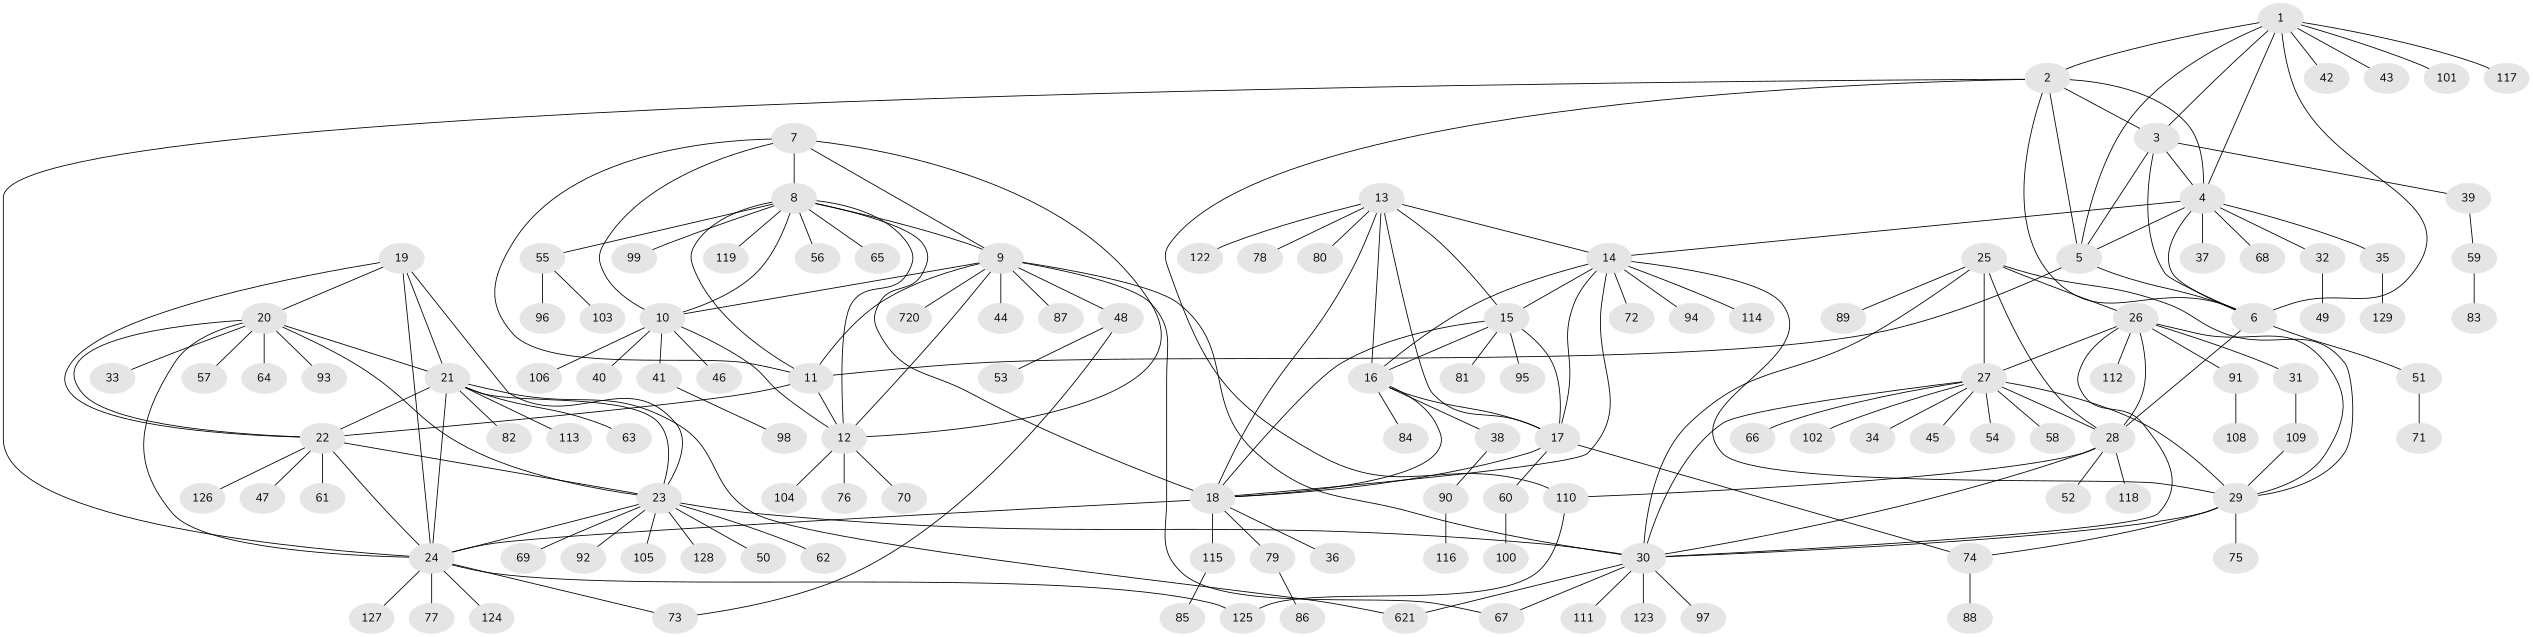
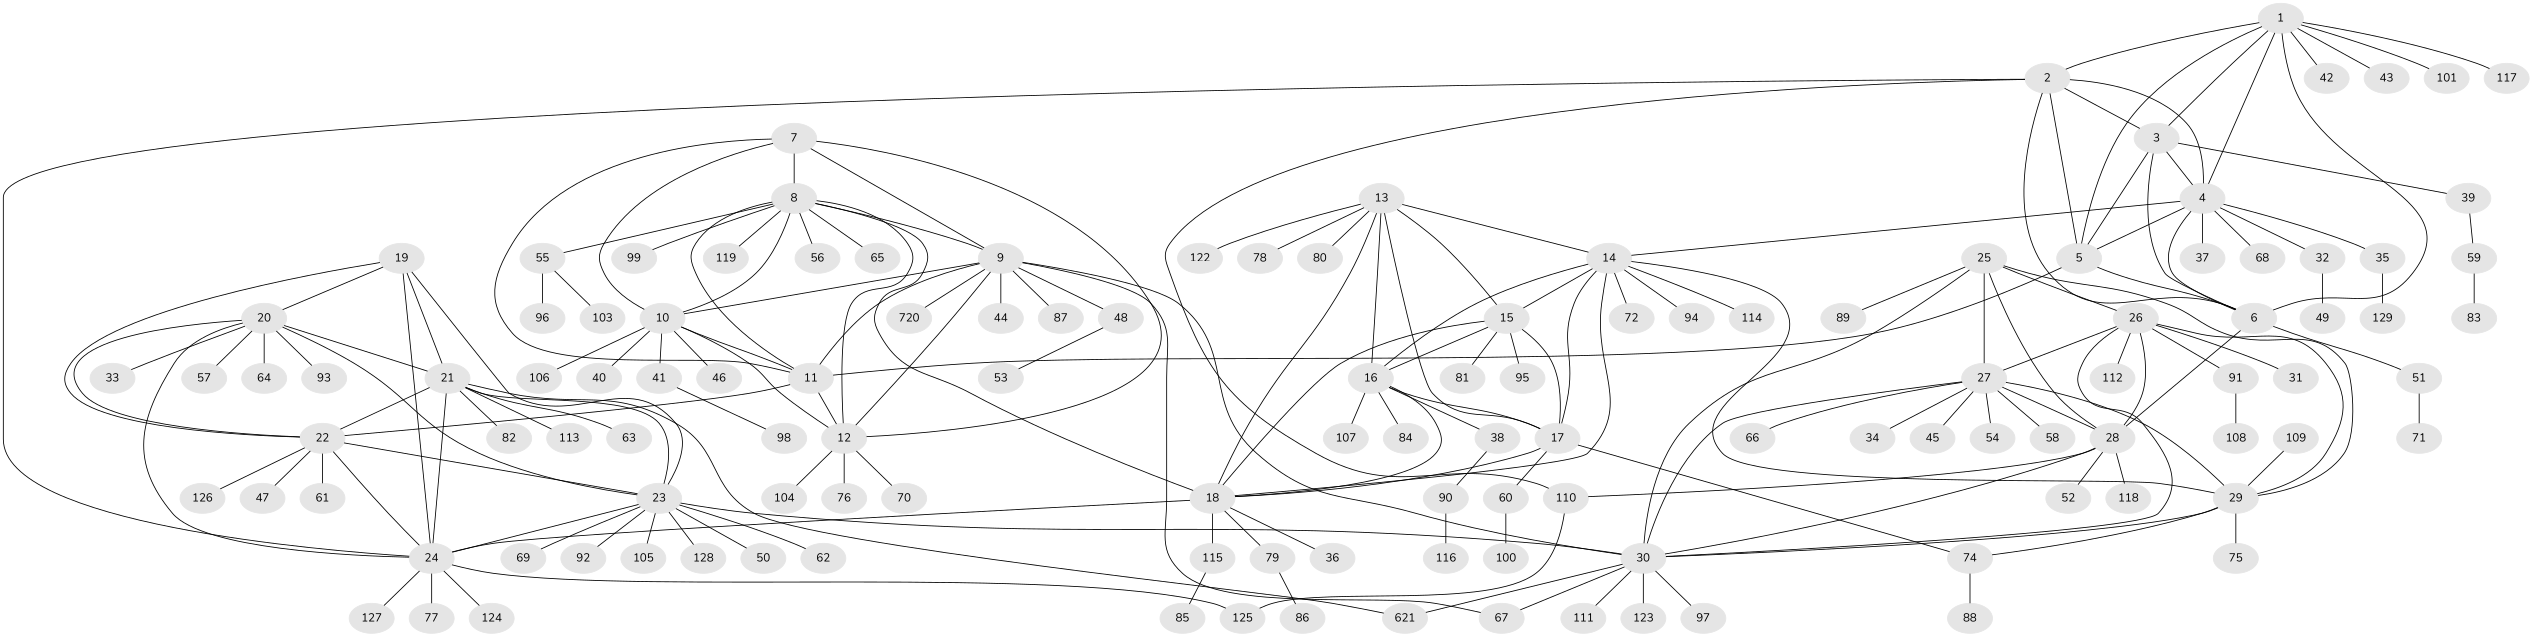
  graph {
    fontname=Nunito
    node [color=gray90 fontname=Nunito style=filled]
    edge [fontname=Nunito]
    1
    2
    3
    4
    5
    6
    42
    43
    101
    117
    24
    110
    39
    14
    32
    35
    37
    68
    11
    28
    51
-   73
    77
    124
    125
    127
    59
    18
    15
    16
    17
    29
    72
    94
    114
    49
    129
    12
    22
    30
    52
    118
    71
    7
    8
    9
    10
    55
    56
    65
    99
    119
    44
    48
    67
    87
    n57 [label=720]
    40
    41
    46
    106
    70
    76
    104
    36
    79
    115
    96
    103
    n70 [label=621]
    97
    111
    123
    53
    98
    23
    47
    61
    126
    13
    78
    80
    122
    81
    95
    38
    84
+   107
    60
    74
    75
    90
    100
    88
    86
    85
    19
    20
    21
    33
    57
    64
    93
    63
    82
    113
    50
    62
    69
    92
    105
    128
    25
    26
    27
    89
    31
    91
    112
    34
    45
    54
    58
    66
-   102
    109
    108
    116
    83
    1 -- 2
    1 -- 3
    1 -- 4
    1 -- 5
    1 -- 6
    1 -- 42
    1 -- 43
    1 -- 101
    1 -- 117
    2 -- 3
    2 -- 4
    2 -- 5
    2 -- 6
    2 -- 24
    2 -- 110
    3 -- 4
    3 -- 5
    3 -- 6
    3 -- 39
    4 -- 5
    4 -- 6
    4 -- 14
    4 -- 32
    4 -- 35
    4 -- 37
    4 -- 68
    5 -- 6
    5 -- 11
    6 -- 28
    6 -- 51
-   24 -- 73
    24 -- 77
    24 -- 124
    24 -- 125
    24 -- 127
    110 -- 125
    39 -- 59
    14 -- 18
    14 -- 15
    14 -- 16
    14 -- 17
    14 -- 29
    14 -- 72
    14 -- 94
    14 -- 114
    32 -- 49
    35 -- 129
    11 -- 12
    11 -- 22
    28 -- 110
    28 -- 30
    28 -- 52
    28 -- 118
    51 -- 71
    59 -- 83
    18 -- 24
    18 -- 36
    18 -- 79
    18 -- 115
    15 -- 18
    15 -- 16
    15 -- 17
    15 -- 81
    15 -- 95
    16 -- 18
    16 -- 17
    16 -- 38
    16 -- 84
+   16 -- 107
    17 -- 18
    17 -- 60
    17 -- 74
    29 -- 30
    29 -- 74
    29 -- 75
    12 -- 70
    12 -- 76
    12 -- 104
    22 -- 24
    22 -- 23
    22 -- 47
    22 -- 61
    22 -- 126
    30 -- 67
    30 -- n70
    30 -- 97
    30 -- 111
    30 -- 123
    7 -- 11
    7 -- 12
    7 -- 8
    7 -- 9
    7 -- 10
    8 -- 11
    8 -- 18
    8 -- 12
    8 -- 9
    8 -- 10
    8 -- 55
    8 -- 56
    8 -- 65
    8 -- 99
    8 -- 119
    9 -- 11
    9 -- 12
    9 -- 30
    9 -- 10
    9 -- 44
    9 -- 48
    9 -- 67
    9 -- 87
    9 -- n57
+   10 -- 11
    10 -- 12
    10 -- 40
    10 -- 41
    10 -- 46
    10 -- 106
    55 -- 96
    55 -- 103
-   48 -- 73
    48 -- 53
    41 -- 98
    79 -- 86
    115 -- 85
    23 -- 24
    23 -- 30
    23 -- 50
    23 -- 62
    23 -- 69
    23 -- 92
    23 -- 105
    23 -- 128
    13 -- 14
    13 -- 18
    13 -- 15
    13 -- 16
    13 -- 17
    13 -- 78
    13 -- 80
    13 -- 122
    38 -- 90
    60 -- 100
    74 -- 88
    90 -- 116
    19 -- 24
    19 -- 22
    19 -- 23
    19 -- 20
    19 -- 21
    20 -- 24
    20 -- 22
    20 -- 23
    20 -- 21
    20 -- 33
    20 -- 57
    20 -- 64
    20 -- 93
    21 -- 24
    21 -- 22
    21 -- n70
    21 -- 23
    21 -- 63
    21 -- 82
    21 -- 113
    25 -- 28
    25 -- 29
    25 -- 30
    25 -- 26
    25 -- 27
    25 -- 89
    26 -- 28
    26 -- 29
    26 -- 30
    26 -- 27
    26 -- 31
    26 -- 91
    26 -- 112
    27 -- 28
    27 -- 29
    27 -- 30
    27 -- 34
    27 -- 45
    27 -- 54
    27 -- 58
    27 -- 66
-   27 -- 102
-   31 -- 109
    91 -- 108
    109 -- 29
  }
